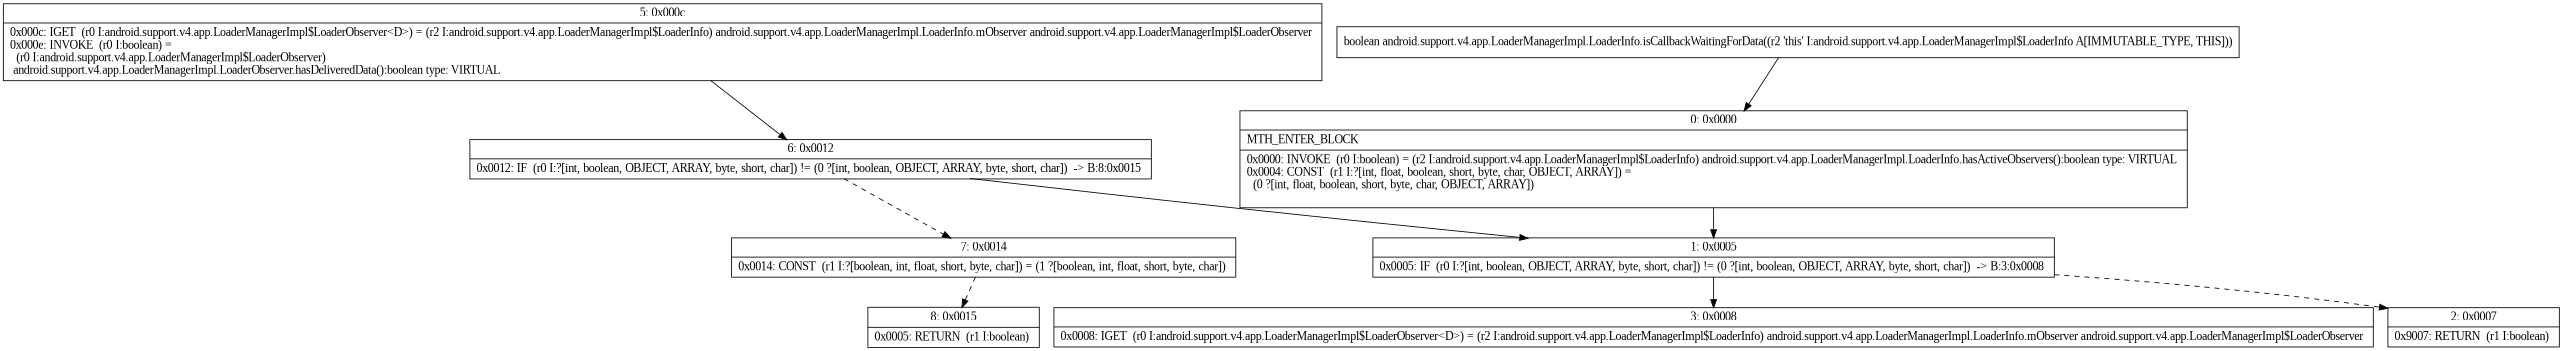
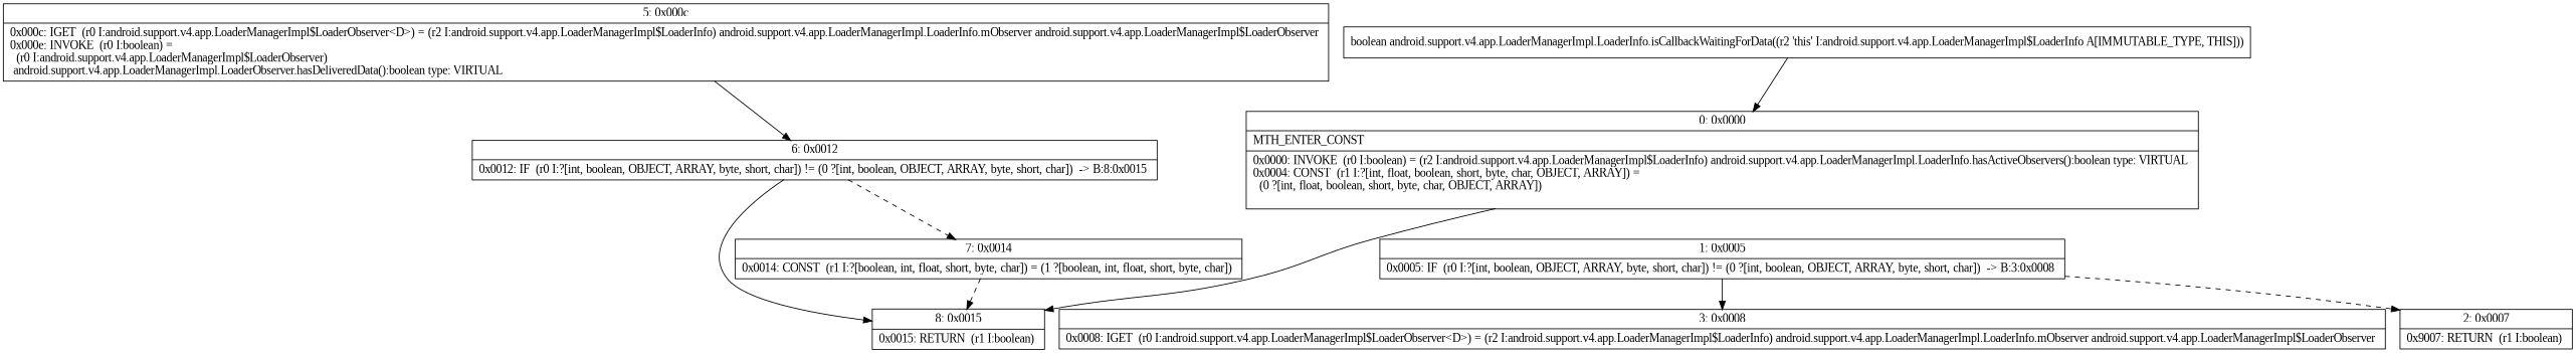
  digraph {
    fontname="Liberation Serif"
    node [fontname="Liberation Serif" shape=record]
    edge [fontname="Liberation Serif"]
-   n1 [label="{0\:\ 0x0000|MTH_ENTER_BLOCK\l|0x0000: INVOKE  (r0 I:boolean) = (r2 I:android.support.v4.app.LoaderManagerImpl$LoaderInfo) android.support.v4.app.LoaderManagerImpl.LoaderInfo.hasActiveObservers():boolean type: VIRTUAL \l0x0004: CONST  (r1 I:?[int, float, boolean, short, byte, char, OBJECT, ARRAY]) = \l  (0 ?[int, float, boolean, short, byte, char, OBJECT, ARRAY])\l \l}"]
+   n1 [label="{0\:\ 0x0000|MTH_ENTER_CONST\l|0x0000: INVOKE  (r0 I:boolean) = (r2 I:android.support.v4.app.LoaderManagerImpl$LoaderInfo) android.support.v4.app.LoaderManagerImpl.LoaderInfo.hasActiveObservers():boolean type: VIRTUAL \l0x0004: CONST  (r1 I:?[int, float, boolean, short, byte, char, OBJECT, ARRAY]) = \l  (0 ?[int, float, boolean, short, byte, char, OBJECT, ARRAY])\l \l}"]
    n2 [label="{1\:\ 0x0005|0x0005: IF  (r0 I:?[int, boolean, OBJECT, ARRAY, byte, short, char]) != (0 ?[int, boolean, OBJECT, ARRAY, byte, short, char])  \-\> B:3:0x0008 \l}"]
    n3 [label="{2\:\ 0x0007|0x9007: RETURN  (r1 I:boolean) \l}"]
    n4 [label="{3\:\ 0x0008|0x0008: IGET  (r0 I:android.support.v4.app.LoaderManagerImpl$LoaderObserver\<D\>) = (r2 I:android.support.v4.app.LoaderManagerImpl$LoaderInfo) android.support.v4.app.LoaderManagerImpl.LoaderInfo.mObserver android.support.v4.app.LoaderManagerImpl$LoaderObserver \l}"]
    n5 [label="{5\:\ 0x000c|0x000c: IGET  (r0 I:android.support.v4.app.LoaderManagerImpl$LoaderObserver\<D\>) = (r2 I:android.support.v4.app.LoaderManagerImpl$LoaderInfo) android.support.v4.app.LoaderManagerImpl.LoaderInfo.mObserver android.support.v4.app.LoaderManagerImpl$LoaderObserver \l0x000e: INVOKE  (r0 I:boolean) = \l  (r0 I:android.support.v4.app.LoaderManagerImpl$LoaderObserver)\l android.support.v4.app.LoaderManagerImpl.LoaderObserver.hasDeliveredData():boolean type: VIRTUAL \l}"]
    n6 [label="{6\:\ 0x0012|0x0012: IF  (r0 I:?[int, boolean, OBJECT, ARRAY, byte, short, char]) != (0 ?[int, boolean, OBJECT, ARRAY, byte, short, char])  \-\> B:8:0x0015 \l}"]
-   n7 [label="{8\:\ 0x0015|0x0005: RETURN  (r1 I:boolean) \l}"]
+   n7 [label="{8\:\ 0x0015|0x0015: RETURN  (r1 I:boolean) \l}"]
    n8 [label="{7\:\ 0x0014|0x0014: CONST  (r1 I:?[boolean, int, float, short, byte, char]) = (1 ?[boolean, int, float, short, byte, char]) \l}"]
    n9 [label="{boolean android.support.v4.app.LoaderManagerImpl.LoaderInfo.isCallbackWaitingForData((r2 'this' I:android.support.v4.app.LoaderManagerImpl$LoaderInfo A[IMMUTABLE_TYPE, THIS])) }"]
-   n1 -> n2
+   n1 -> n7
    n2 -> n3 [style=dashed]
    n2 -> n4
    n5 -> n6
-   n6 -> n2
+   n6 -> n7
    n6 -> n8 [style=dashed]
    n8 -> n7 [style=dashed]
    n9 -> n1
  }
